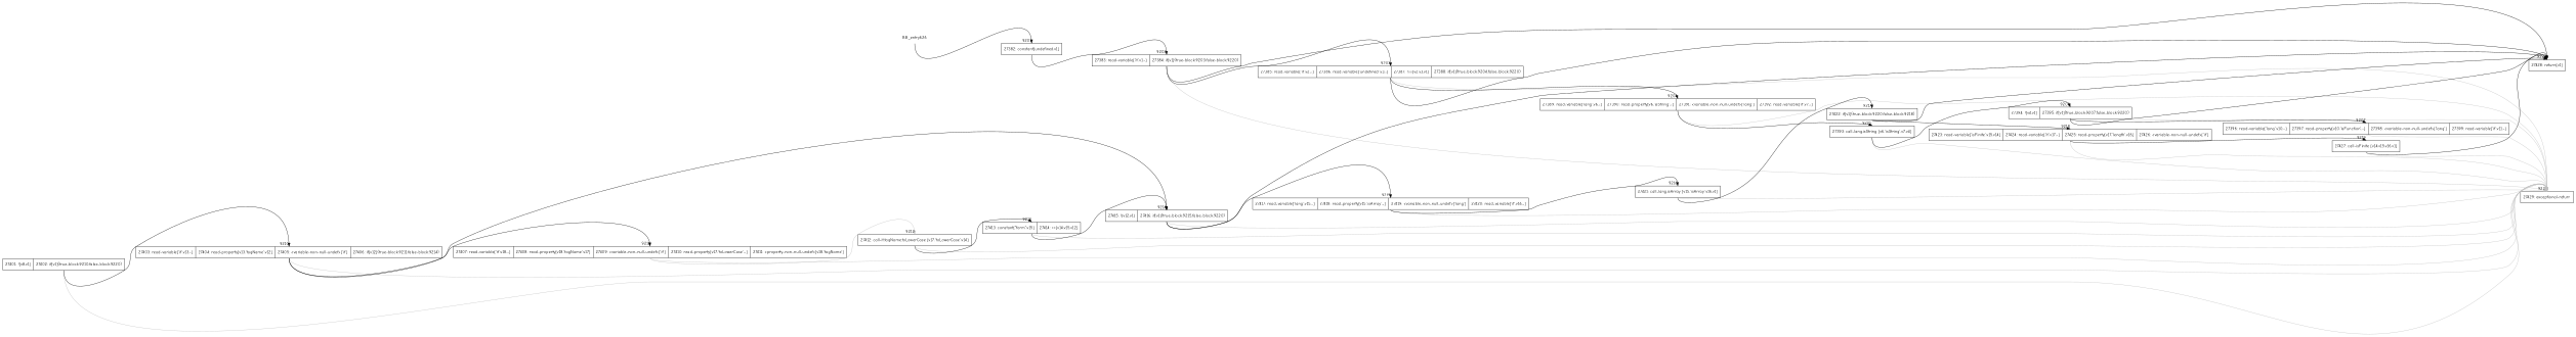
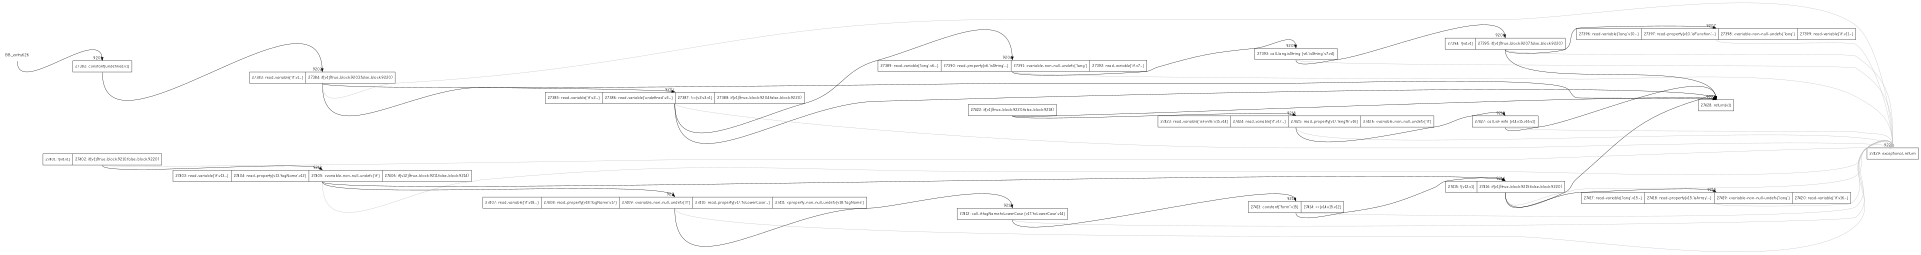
  digraph {
    fontname="Comic Neue"
    rankdir=LR
    node [fontname="Comic Neue" shape=record]
    edge [fontname="Comic Neue" headport=n tailport=s]
    n1 [label=BB_entry626 shape=none]
    n2 [label="{27382: constant[undefined,v1]}"]
    n3 [label="{27383: read-variable['it',v1,-]|27384: if[v1](true-block:9203,false-block:9220)}"]
    n4 [label="{27428: return[v1]}"]
    n5 [label="{27385: read-variable['it',v2,-]|27386: read-variable['undefined',v3,-]|27387: !==[v2,v3,v1]|27388: if[v1](true-block:9204,false-block:9220)}"]
    n6 [label="{27429: exceptional-return}"]
    n7 [label="{27389: read-variable['lang',v6,-]|27390: read-property[v6,'isString',-]|27391: \<variable-non-null-undef\>['lang']|27392: read-variable['it',v7,-]}"]
    n8 [label="{27393: call-lang.isString [v6,'isString',v7,v4]}"]
    n9 [label="{27394: ![v4,v1]|27395: if[v1](true-block:9207,false-block:9220)}"]
    n10 [label="{27396: read-variable['lang',v10,-]|27397: read-property[v10,'isFunction',-]|27398: \<variable-non-null-undef\>['lang']|27399: read-variable['it',v11,-]}"]
    n11 [label="{27401: ![v8,v1]|27402: if[v1](true-block:9210,false-block:9220)}"]
    n12 [label="{27403: read-variable['it',v13,-]|27404: read-property[v13,'tagName',v12]|27405: \<variable-non-null-undef\>['it']|27406: if[v12](true-block:9211,false-block:9214)}"]
    n13 [label="{27415: ![v12,v1]|27416: if[v1](true-block:9215,false-block:9220)}"]
    n14 [label="{27407: read-variable['it',v18,-]|27408: read-property[v18,'tagName',v17]|27409: \<variable-non-null-undef\>['it']|27410: read-property[v17,'toLowerCase',-]|27411: \<property-non-null-undef\>[v18,'tagName']}"]
    n15 [label="{27417: read-variable['lang',v15,-]|27418: read-property[v15,'isArray',-]|27419: \<variable-non-null-undef\>['lang']|27420: read-variable['it',v16,-]}"]
    n16 [label="{27412: call-it.tagName.toLowerCase [v17,'toLowerCase',v14]}"]
-   n17 [label="{27421: call-lang.isArray [v15,'isArray',v16,v1]}"]
    n18 [label="{27413: constant[\"form\",v15]|27414: ==[v14,v15,v12]}"]
    n19 [label="{27422: if[v1](true-block:9220,false-block:9218)}"]
    n20 [label="{27423: read-variable['isFinite',v15,v14]|27424: read-variable['it',v17,-]|27425: read-property[v17,'length',v16]|27426: \<variable-non-null-undef\>['it']}"]
    n21 [label="{27427: call-isFinite [v14,v15,v16,v1]}"]
    n1 -> n2 [headlabel="    9201"]
    n2 -> n3 [headlabel="      9202"]
    n3 -> n4 [headlabel="      9220"]
    n3 -> n5 [headlabel="      9203"]
    n3 -> n6 [color=gray headlabel="      9221"]
    n5 -> n4
    n5 -> n6 [color=gray]
    n5 -> n7 [headlabel="      9204"]
    n7 -> n6 [color=gray]
    n7 -> n8 [headlabel="      9205"]
    n8 -> n6 [color=gray]
    n8 -> n9 [headlabel="      9206"]
    n9 -> n4
    n9 -> n6 [color=gray]
    n9 -> n10 [headlabel="      9207"]
    n10 -> n6 [color=gray]
    n11 -> n6 [color=gray]
    n11 -> n12 [headlabel="      9210"]
    n12 -> n6 [color=gray]
    n12 -> n13 [headlabel="      9214"]
    n12 -> n14 [headlabel="      9211"]
    n13 -> n4
    n13 -> n6 [color=gray]
    n13 -> n15 [headlabel="      9215"]
    n14 -> n6 [color=gray]
-   n14 -> n16 [headlabel="      9212" color=gray]
+   n14 -> n16 [headlabel="      9212"]
    n15 -> n6 [color=gray]
-   n15 -> n17 [headlabel="      9216"]
    n16 -> n6 [color=gray]
    n16 -> n18 [headlabel="      9213"]
-   n17 -> n6 [color=gray]
-   n17 -> n19 [headlabel="      9217"]
    n18 -> n6 [color=gray]
    n18 -> n13
    n19 -> n4
    n19 -> n20 [headlabel="      9218"]
    n20 -> n6 [color=gray]
    n20 -> n21 [headlabel="      9219"]
    n21 -> n4
    n21 -> n6 [color=gray]
  }
